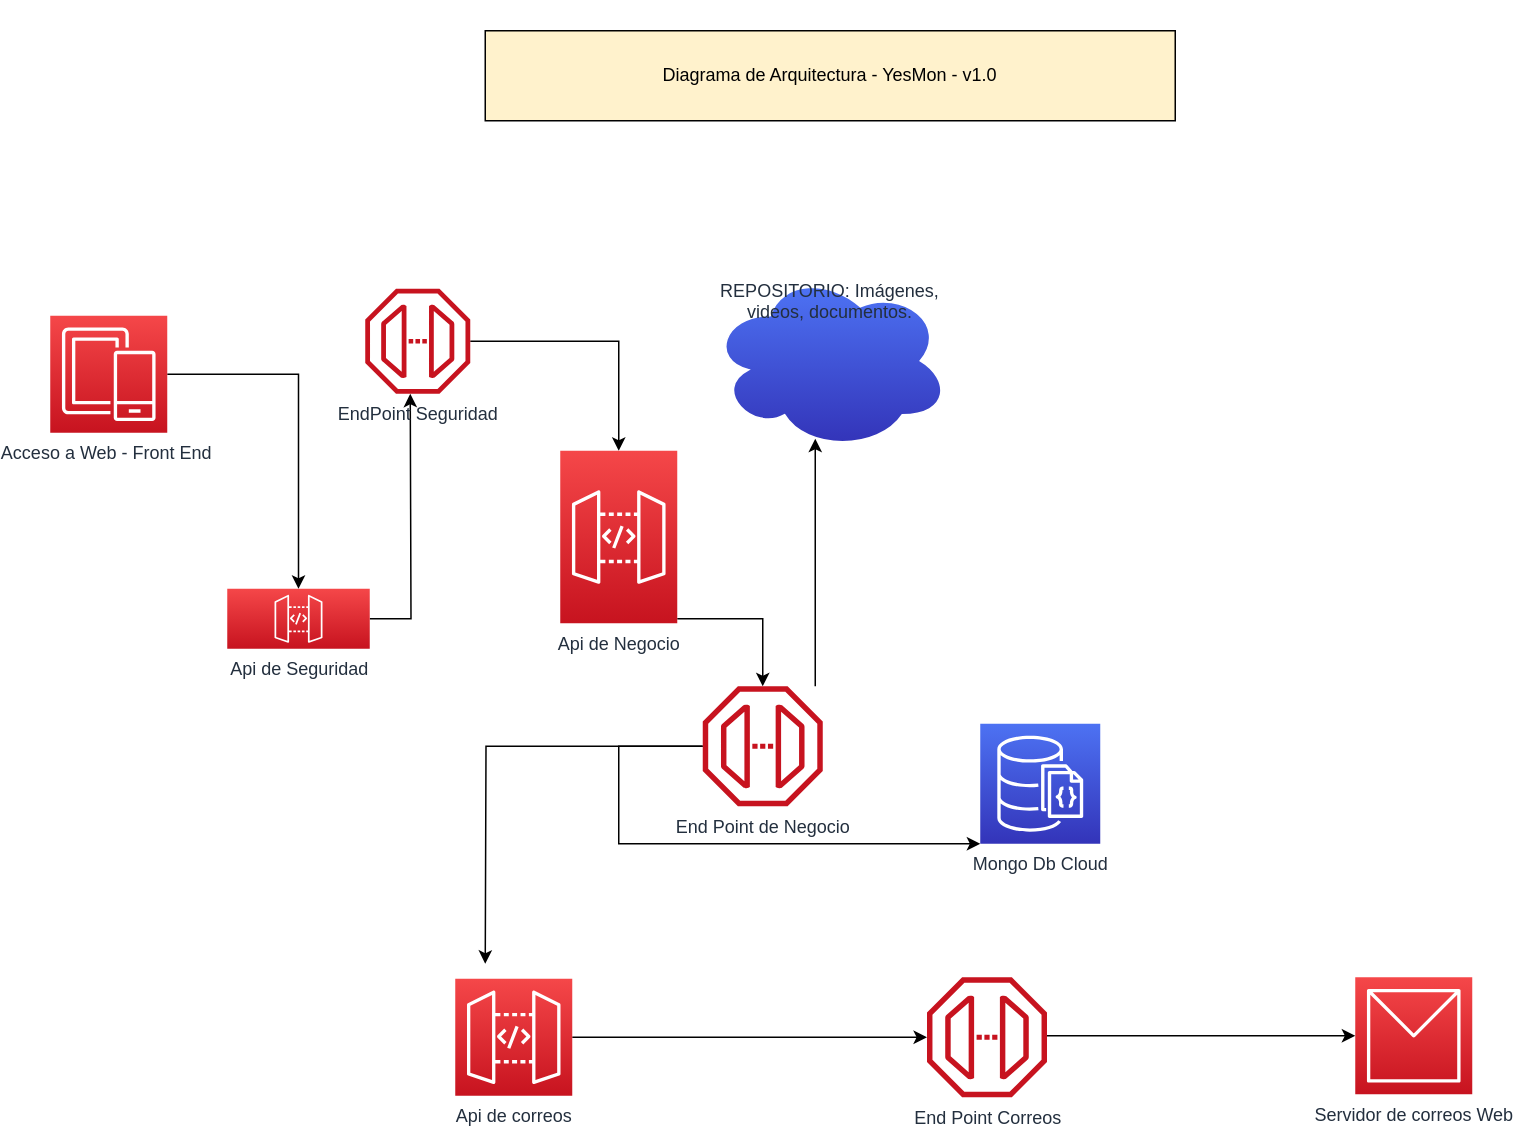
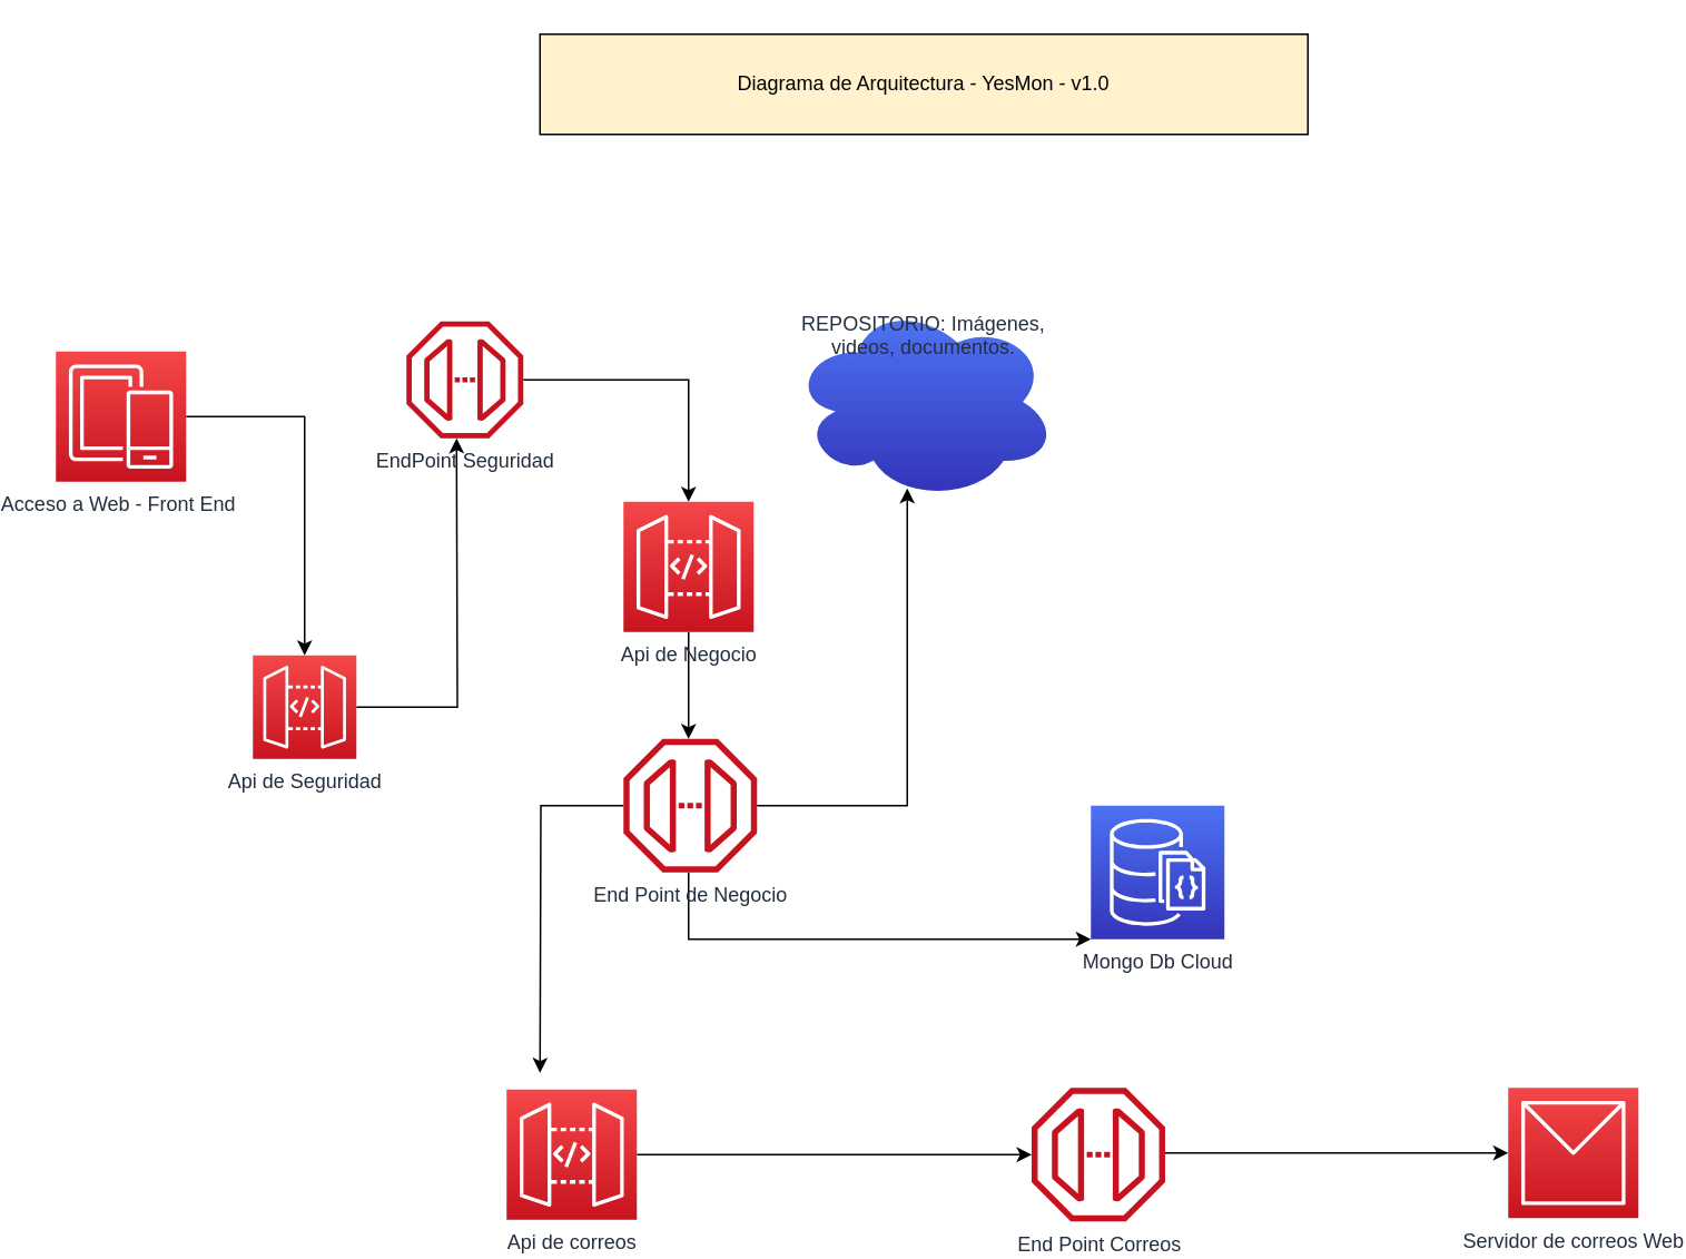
  <mxCell id="0" />
  <mxCell id="1" parent="0" />
  <mxCell id="2" value="Mongo Db Cloud" style="outlineConnect=0;fontColor=#232F3E;gradientColor=#4D72F3;gradientDirection=north;fillColor=#3334B9;strokeColor=#ffffff;dashed=0;verticalLabelPosition=bottom;verticalAlign=top;align=center;html=1;fontSize=12;fontStyle=0;aspect=fixed;shape=mxgraph.aws4.resourceIcon;resIcon=mxgraph.aws4.documentdb_with_mongodb_compatibility;" vertex="1" parent="1"><mxGeometry x="640" y="482" width="80" height="80" as="geometry" /></mxCell>
  <mxCell id="3" value="REPOSITORIO: Imágenes, videos, documentos." style="ellipse;shape=cloud;whiteSpace=wrap;html=1;dashed=0;fontColor=#232F3E;fontStyle=0;verticalAlign=top;strokeColor=#ffffff;fillColor=#3334B9;gradientColor=#4D72F3;gradientDirection=north;" vertex="1" parent="1"><mxGeometry x="460" y="180" width="160" height="120" as="geometry" /></mxCell>
  <mxCell id="4" style="edgeStyle=orthogonalEdgeStyle;rounded=0;orthogonalLoop=1;jettySize=auto;html=1;" edge="1" parent="1" source="5"><mxGeometry relative="1" as="geometry"><mxPoint x="260" y="262" as="targetPoint" /></mxGeometry></mxCell>
- <mxCell id="5" value="Api de Seguridad&lt;br&gt;" style="outlineConnect=0;fontColor=#232F3E;gradientColor=#F54749;gradientDirection=north;fillColor=#C7131F;strokeColor=#ffffff;dashed=0;verticalLabelPosition=bottom;verticalAlign=top;align=center;html=1;fontSize=12;fontStyle=0;aspect=fixed;shape=mxgraph.aws4.resourceIcon;resIcon=mxgraph.aws4.api_gateway;" vertex="1" parent="1"><mxGeometry x="138" y="392" width="95" height="40" as="geometry" /></mxCell>
+ <mxCell id="5" value="Api de Seguridad&lt;br&gt;" style="outlineConnect=0;fontColor=#232F3E;gradientColor=#F54749;gradientDirection=north;fillColor=#C7131F;strokeColor=#ffffff;dashed=0;verticalLabelPosition=bottom;verticalAlign=top;align=center;html=1;fontSize=12;fontStyle=0;aspect=fixed;shape=mxgraph.aws4.resourceIcon;resIcon=mxgraph.aws4.api_gateway;" vertex="1" parent="1"><mxGeometry x="138" y="392" width="62" height="62" as="geometry" /></mxCell>
  <mxCell id="6" style="edgeStyle=orthogonalEdgeStyle;rounded=0;orthogonalLoop=1;jettySize=auto;html=1;" edge="1" parent="1" source="7" target="5"><mxGeometry relative="1" as="geometry" /></mxCell>
  <mxCell id="7" value="Acceso a Web - Front End&amp;nbsp;" style="outlineConnect=0;fontColor=#232F3E;gradientColor=#F54749;gradientDirection=north;fillColor=#C7131F;strokeColor=#ffffff;dashed=0;verticalLabelPosition=bottom;verticalAlign=top;align=center;html=1;fontSize=12;fontStyle=0;aspect=fixed;shape=mxgraph.aws4.resourceIcon;resIcon=mxgraph.aws4.mobile;" vertex="1" parent="1"><mxGeometry x="20" y="210" width="78" height="78" as="geometry" /></mxCell>
  <mxCell id="8" style="edgeStyle=orthogonalEdgeStyle;rounded=0;orthogonalLoop=1;jettySize=auto;html=1;" edge="1" parent="1" source="9" target="11"><mxGeometry relative="1" as="geometry" /></mxCell>
  <mxCell id="9" value="EndPoint Seguridad" style="outlineConnect=0;fontColor=#232F3E;gradientColor=none;fillColor=#C7131F;strokeColor=none;dashed=0;verticalLabelPosition=bottom;verticalAlign=top;align=center;html=1;fontSize=12;fontStyle=0;aspect=fixed;shape=mxgraph.aws4.endpoint;" vertex="1" parent="1"><mxGeometry x="230" y="192" width="70" height="70" as="geometry" /></mxCell>
  <mxCell id="10" style="edgeStyle=orthogonalEdgeStyle;rounded=0;orthogonalLoop=1;jettySize=auto;html=1;" edge="1" parent="1" source="11" target="15"><mxGeometry relative="1" as="geometry"><Array as="points"><mxPoint x="399" y="412" /><mxPoint x="399" y="412" /></Array></mxGeometry></mxCell>
- <mxCell id="11" value="Api de Negocio" style="outlineConnect=0;fontColor=#232F3E;gradientColor=#F54749;gradientDirection=north;fillColor=#C7131F;strokeColor=#ffffff;dashed=0;verticalLabelPosition=bottom;verticalAlign=top;align=center;html=1;fontSize=12;fontStyle=0;aspect=fixed;shape=mxgraph.aws4.resourceIcon;resIcon=mxgraph.aws4.api_gateway;" vertex="1" parent="1"><mxGeometry x="360" y="300" width="78" height="115" as="geometry" /></mxCell>
+ <mxCell id="11" value="Api de Negocio" style="outlineConnect=0;fontColor=#232F3E;gradientColor=#F54749;gradientDirection=north;fillColor=#C7131F;strokeColor=#ffffff;dashed=0;verticalLabelPosition=bottom;verticalAlign=top;align=center;html=1;fontSize=12;fontStyle=0;aspect=fixed;shape=mxgraph.aws4.resourceIcon;resIcon=mxgraph.aws4.api_gateway;" vertex="1" parent="1"><mxGeometry x="360" y="300" width="78" height="78" as="geometry" /></mxCell>
  <mxCell id="12" style="edgeStyle=orthogonalEdgeStyle;rounded=0;orthogonalLoop=1;jettySize=auto;html=1;" edge="1" parent="1" source="15" target="2"><mxGeometry relative="1" as="geometry"><Array as="points"><mxPoint x="399" y="562" /></Array></mxGeometry></mxCell>
  <mxCell id="13" style="edgeStyle=orthogonalEdgeStyle;rounded=0;orthogonalLoop=1;jettySize=auto;html=1;" edge="1" parent="1" source="15"><mxGeometry relative="1" as="geometry"><mxPoint x="530" y="292" as="targetPoint" /><Array as="points"><mxPoint x="530" y="482" /></Array></mxGeometry></mxCell>
  <mxCell id="14" style="edgeStyle=orthogonalEdgeStyle;rounded=0;orthogonalLoop=1;jettySize=auto;html=1;" edge="1" parent="1" source="15"><mxGeometry relative="1" as="geometry"><mxPoint x="310" y="642" as="targetPoint" /></mxGeometry></mxCell>
- <mxCell id="15" value="End Point de Negocio" style="outlineConnect=0;fontColor=#232F3E;gradientColor=none;fillColor=#C7131F;strokeColor=none;dashed=0;verticalLabelPosition=bottom;verticalAlign=top;align=center;html=1;fontSize=12;fontStyle=0;aspect=fixed;shape=mxgraph.aws4.endpoint;" vertex="1" parent="1"><mxGeometry x="455" y="457" width="80" height="80" as="geometry" /></mxCell>
+ <mxCell id="15" value="End Point de Negocio" style="outlineConnect=0;fontColor=#232F3E;gradientColor=none;fillColor=#C7131F;strokeColor=none;dashed=0;verticalLabelPosition=bottom;verticalAlign=top;align=center;html=1;fontSize=12;fontStyle=0;aspect=fixed;shape=mxgraph.aws4.endpoint;" vertex="1" parent="1"><mxGeometry x="360" y="442" width="80" height="80" as="geometry" /></mxCell>
  <mxCell id="16" value="Servidor de correos Web" style="outlineConnect=0;fontColor=#232F3E;gradientColor=#F54749;gradientDirection=north;fillColor=#C7131F;strokeColor=#ffffff;dashed=0;verticalLabelPosition=bottom;verticalAlign=top;align=center;html=1;fontSize=12;fontStyle=0;aspect=fixed;shape=mxgraph.aws4.resourceIcon;resIcon=mxgraph.aws4.workmail;" vertex="1" parent="1"><mxGeometry x="890" y="651" width="78" height="78" as="geometry" /></mxCell>
  <mxCell id="17" style="edgeStyle=orthogonalEdgeStyle;rounded=0;orthogonalLoop=1;jettySize=auto;html=1;" edge="1" parent="1" source="18" target="20"><mxGeometry relative="1" as="geometry" /></mxCell>
  <mxCell id="18" value="Api de correos" style="outlineConnect=0;fontColor=#232F3E;gradientColor=#F54749;gradientDirection=north;fillColor=#C7131F;strokeColor=#ffffff;dashed=0;verticalLabelPosition=bottom;verticalAlign=top;align=center;html=1;fontSize=12;fontStyle=0;aspect=fixed;shape=mxgraph.aws4.resourceIcon;resIcon=mxgraph.aws4.api_gateway;" vertex="1" parent="1"><mxGeometry x="290" y="652" width="78" height="78" as="geometry" /></mxCell>
  <mxCell id="19" style="edgeStyle=orthogonalEdgeStyle;rounded=0;orthogonalLoop=1;jettySize=auto;html=1;" edge="1" parent="1" source="20" target="16"><mxGeometry relative="1" as="geometry"><Array as="points"><mxPoint x="810" y="690" /><mxPoint x="810" y="690" /></Array></mxGeometry></mxCell>
  <mxCell id="20" value="End Point Correos" style="outlineConnect=0;fontColor=#232F3E;gradientColor=none;fillColor=#C7131F;strokeColor=none;dashed=0;verticalLabelPosition=bottom;verticalAlign=top;align=center;html=1;fontSize=12;fontStyle=0;aspect=fixed;shape=mxgraph.aws4.endpoint;" vertex="1" parent="1"><mxGeometry x="604.5" y="651" width="80" height="80" as="geometry" /></mxCell>
  <mxCell id="21" value="Diagrama de Arquitectura - YesMon - v1.0" style="whiteSpace=wrap;html=1;fillColor=#fff2cc;" vertex="1" parent="1"><mxGeometry x="310" y="20" width="460" height="60" as="geometry" /></mxCell>
